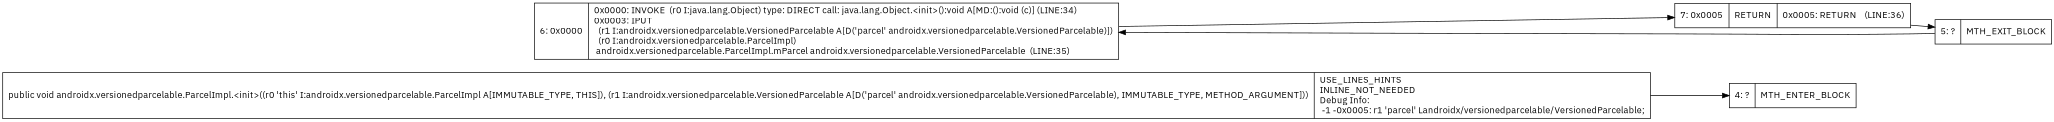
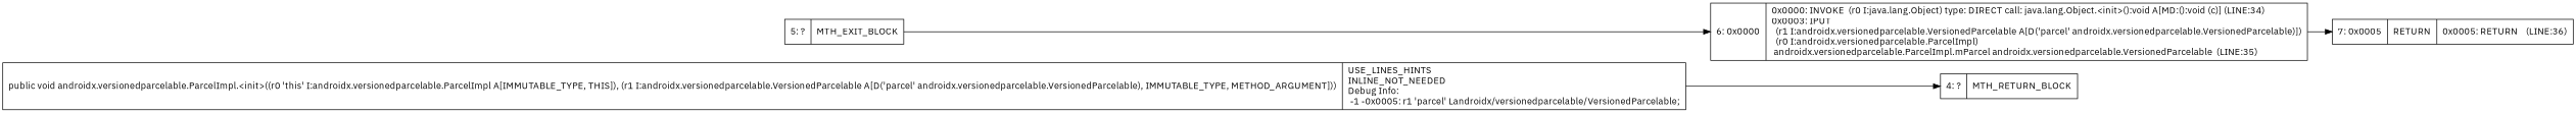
  digraph {
    fontname="IBM Plex Sans"
    rankdir=LR
    node [fontname="IBM Plex Sans" shape=record]
    edge [fontname="IBM Plex Sans"]
-   n1 [label="{4\:\ ?|MTH_ENTER_BLOCK\l}"]
+   n1 [label="{4\:\ ?|MTH_RETURN_BLOCK\l}"]
    n2 [label="{6\:\ 0x0000|0x0000: INVOKE  (r0 I:java.lang.Object) type: DIRECT call: java.lang.Object.\<init\>():void A[MD:():void (c)] (LINE:34)\l0x0003: IPUT  \l  (r1 I:androidx.versionedparcelable.VersionedParcelable A[D('parcel' androidx.versionedparcelable.VersionedParcelable)])\l  (r0 I:androidx.versionedparcelable.ParcelImpl)\l androidx.versionedparcelable.ParcelImpl.mParcel androidx.versionedparcelable.VersionedParcelable  (LINE:35)\l}"]
    n3 [label="{7\:\ 0x0005|RETURN\l|0x0005: RETURN    (LINE:36)\l}"]
    n4 [label="{5\:\ ?|MTH_EXIT_BLOCK\l}"]
    n5 [label="{public void androidx.versionedparcelable.ParcelImpl.\<init\>((r0 'this' I:androidx.versionedparcelable.ParcelImpl A[IMMUTABLE_TYPE, THIS]), (r1 I:androidx.versionedparcelable.VersionedParcelable A[D('parcel' androidx.versionedparcelable.VersionedParcelable), IMMUTABLE_TYPE, METHOD_ARGUMENT]))  | USE_LINES_HINTS\lINLINE_NOT_NEEDED\lDebug Info:\l  \-1 \-0x0005: r1 'parcel' Landroidx\/versionedparcelable\/VersionedParcelable;\l}"]
    n2 -> n3
-   n3 -> n4
    n4 -> n2
    n5 -> n1
  }
